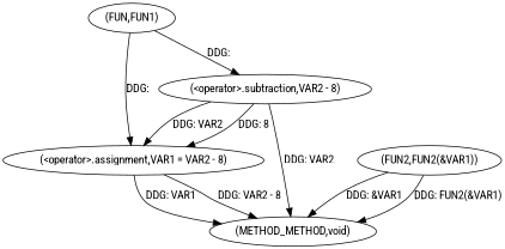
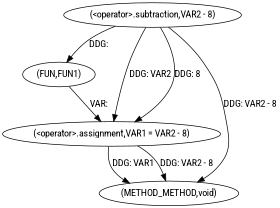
  digraph {
    fontname="Roboto Condensed"
    node [fontname="Roboto Condensed"]
    edge [fontname="Roboto Condensed"]
    n1 [label="(FUN,FUN1)"]
    n2 [label="(<operator>.assignment,VAR1 = VAR2 - 8)"]
    n3 [label="(<operator>.subtraction,VAR2 - 8)"]
    n4 [label="(METHOD_METHOD,void)"]
-   n5 [label="(FUN2,FUN2(&VAR1))"]
-   n1 -> n2 [label="DDG: "]
-   n1 -> n3 [label="DDG: "]
+   n1 -> n2 [label="VAR: "]
+   n3 -> n1 [label="DDG: "]
    n2 -> n4 [label="DDG: VAR1"]
    n2 -> n4 [label="DDG: VAR2 - 8"]
    n3 -> n2 [label="DDG: VAR2"]
    n3 -> n2 [label="DDG: 8"]
-   n3 -> n4 [label="DDG: VAR2"]
-   n5 -> n4 [label="DDG: &VAR1"]
-   n5 -> n4 [label="DDG: FUN2(&VAR1)"]
+   n3 -> n4 [label="DDG: VAR2 - 8"]
  }
